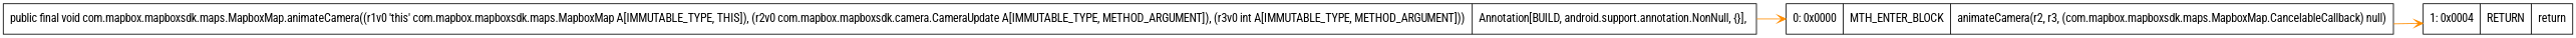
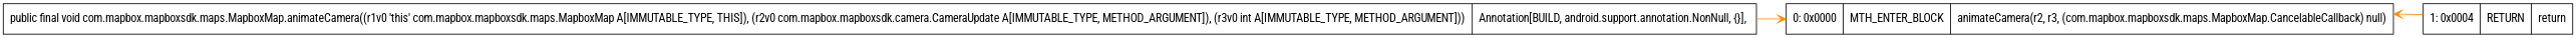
  digraph {
    rankdir=LR
    fontname="Roboto Condensed"
    node [shape=record fontname="Roboto Condensed"]
    edge [color=darkorange arrowhead=vee fontname="Roboto Condensed"]
    n1 [label="{0\:\ 0x0000|MTH_ENTER_BLOCK\l|animateCamera(r2, r3, (com.mapbox.mapboxsdk.maps.MapboxMap.CancelableCallback) null)\l}"]
    n2 [label="{1\:\ 0x0004|RETURN\l|return\l}"]
    n3 [label="{public final void com.mapbox.mapboxsdk.maps.MapboxMap.animateCamera((r1v0 'this' com.mapbox.mapboxsdk.maps.MapboxMap A[IMMUTABLE_TYPE, THIS]), (r2v0 com.mapbox.mapboxsdk.camera.CameraUpdate A[IMMUTABLE_TYPE, METHOD_ARGUMENT]), (r3v0 int A[IMMUTABLE_TYPE, METHOD_ARGUMENT]))  | Annotation[BUILD, android.support.annotation.NonNull, \{\}], \l}"]
-   n1 -> n2
+   n2 -> n1
    n3 -> n1
  }
